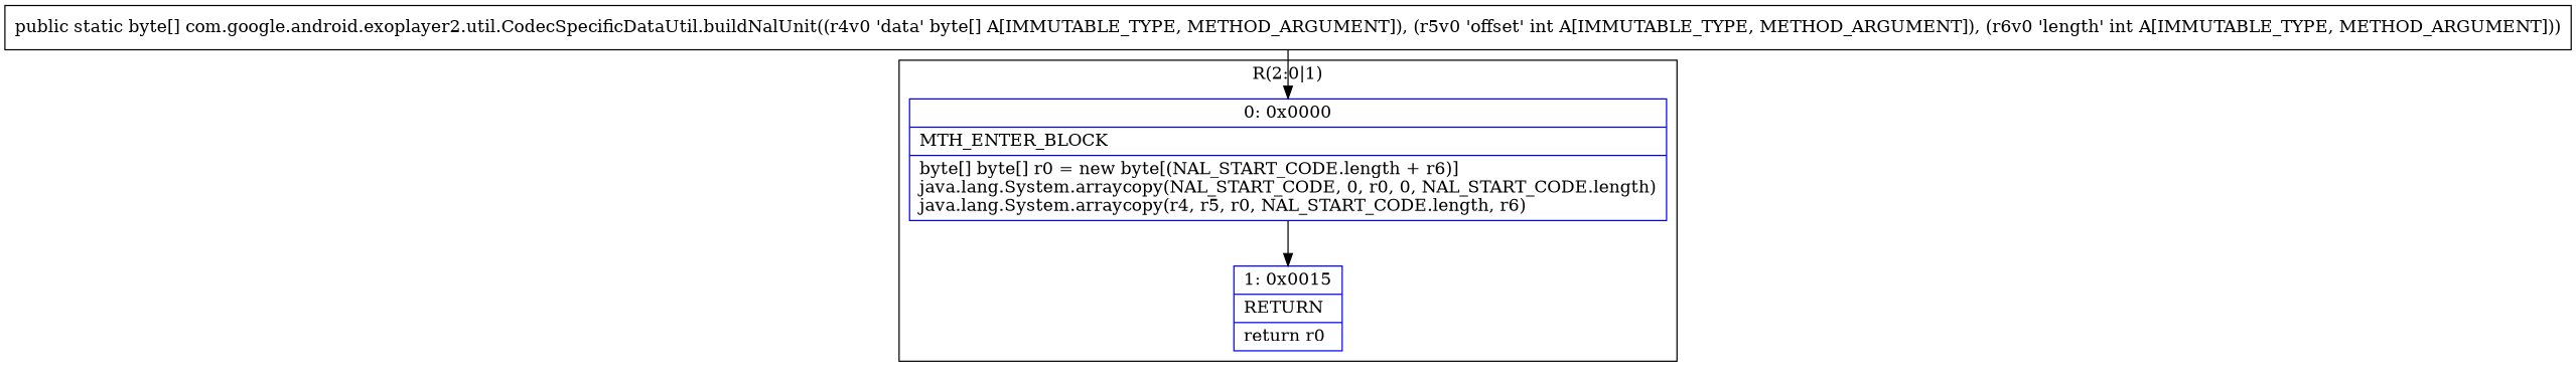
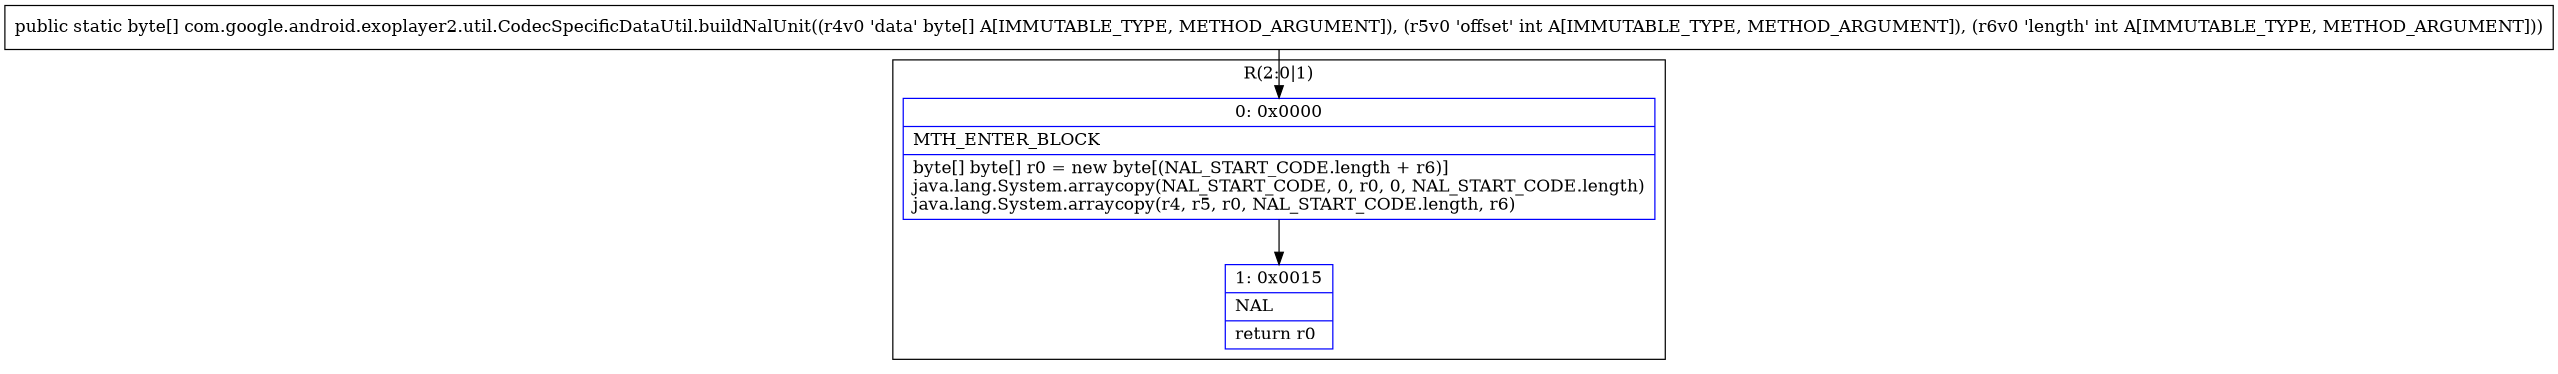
  digraph {
    node [color=blue shape=record]
    n1 [label="{0\:\ 0x0000|MTH_ENTER_BLOCK\l|byte[] byte[] r0 = new byte[(NAL_START_CODE.length + r6)]\ljava.lang.System.arraycopy(NAL_START_CODE, 0, r0, 0, NAL_START_CODE.length)\ljava.lang.System.arraycopy(r4, r5, r0, NAL_START_CODE.length, r6)\l}"]
-   n2 [label="{1\:\ 0x0015|RETURN\l|return r0\l}"]
+   n2 [label="{1\:\ 0x0015|NAL\l|return r0\l}"]
    n3 [label="{public static byte[] com.google.android.exoplayer2.util.CodecSpecificDataUtil.buildNalUnit((r4v0 'data' byte[] A[IMMUTABLE_TYPE, METHOD_ARGUMENT]), (r5v0 'offset' int A[IMMUTABLE_TYPE, METHOD_ARGUMENT]), (r6v0 'length' int A[IMMUTABLE_TYPE, METHOD_ARGUMENT])) }" color=""]
    subgraph cluster_1 {
      label="R(2:0|1)"
      n1
      n2
    }
    n1 -> n2
    n3 -> n1
  }
